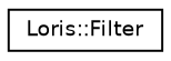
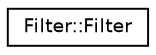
  digraph {
    rankdir=LR
-   n1 [color=black fillcolor=white fontname=Helvetica fontsize=10 height=0.2 label="Loris::Filter" shape=record style=filled width=0.4]
+   n1 [color=black fillcolor=white fontname=Helvetica fontsize=10 height=0.2 label="Filter::Filter" shape=record style=filled width=0.4]
  }
